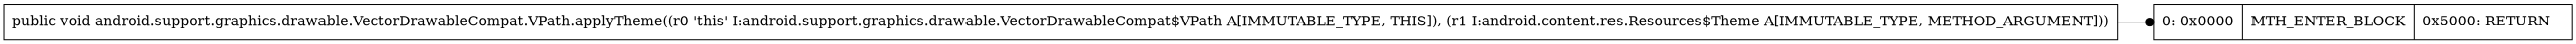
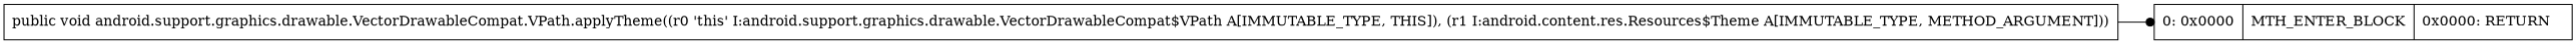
  digraph {
    rankdir=LR
    node [shape=record]
-   n1 [label="{0\:\ 0x0000|MTH_ENTER_BLOCK\l|0x5000: RETURN   \l}"]
+   n1 [label="{0\:\ 0x0000|MTH_ENTER_BLOCK\l|0x0000: RETURN   \l}"]
    n2 [label="{public void android.support.graphics.drawable.VectorDrawableCompat.VPath.applyTheme((r0 'this' I:android.support.graphics.drawable.VectorDrawableCompat$VPath A[IMMUTABLE_TYPE, THIS]), (r1 I:android.content.res.Resources$Theme A[IMMUTABLE_TYPE, METHOD_ARGUMENT])) }"]
    n2 -> n1 [arrowhead=dot]
  }
